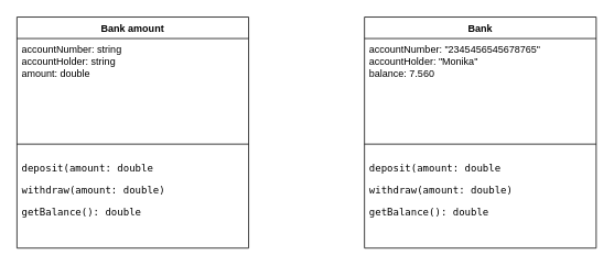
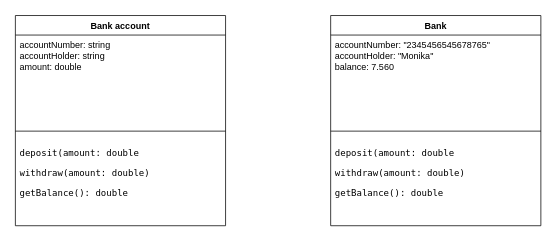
  <mxCell id="0" />
  <mxCell id="1" parent="0" />
- <mxCell id="2" value="Bank amount" style="swimlane;fontStyle=1;align=center;verticalAlign=top;childLayout=stackLayout;horizontal=1;startSize=26;horizontalStack=0;resizeParent=1;resizeParentMax=0;resizeLast=0;collapsible=1;marginBottom=0;whiteSpace=wrap;html=1;" vertex="1" parent="1"><mxGeometry x="20" y="20" width="280" height="280" as="geometry" /></mxCell>
+ <mxCell id="2" value="Bank account" style="swimlane;fontStyle=1;align=center;verticalAlign=top;childLayout=stackLayout;horizontal=1;startSize=26;horizontalStack=0;resizeParent=1;resizeParentMax=0;resizeLast=0;collapsible=1;marginBottom=0;whiteSpace=wrap;html=1;" vertex="1" parent="1"><mxGeometry x="20" y="20" width="280" height="280" as="geometry" /></mxCell>
  <mxCell id="3" value="accountNumber: string&lt;br&gt;accountHolder: string&lt;br&gt;amount: double" style="text;strokeColor=none;fillColor=none;align=left;verticalAlign=top;spacingLeft=4;spacingRight=4;overflow=hidden;rotatable=0;points=[[0,0.5],[1,0.5]];portConstraint=eastwest;whiteSpace=wrap;html=1;" vertex="1" parent="2"><mxGeometry y="26" width="280" height="124" as="geometry" /></mxCell>
  <mxCell id="4" value="" style="line;strokeWidth=1;fillColor=none;align=left;verticalAlign=middle;spacingTop=-1;spacingLeft=3;spacingRight=3;rotatable=0;labelPosition=right;points=[];portConstraint=eastwest;strokeColor=inherit;" vertex="1" parent="2"><mxGeometry y="150" width="280" height="8" as="geometry" /></mxCell>
  <mxCell id="5" value="&lt;pre&gt;deposit(amount: double&lt;/pre&gt;&lt;pre&gt;withdraw(amount: double)&lt;/pre&gt;&lt;pre&gt;getBalance(): double&lt;/pre&gt;" style="text;strokeColor=none;fillColor=none;align=left;verticalAlign=top;spacingLeft=4;spacingRight=4;overflow=hidden;rotatable=0;points=[[0,0.5],[1,0.5]];portConstraint=eastwest;whiteSpace=wrap;html=1;" vertex="1" parent="2"><mxGeometry y="158" width="280" height="122" as="geometry" /></mxCell>
  <mxCell id="6" value="Bank" style="swimlane;fontStyle=1;align=center;verticalAlign=top;childLayout=stackLayout;horizontal=1;startSize=26;horizontalStack=0;resizeParent=1;resizeParentMax=0;resizeLast=0;collapsible=1;marginBottom=0;whiteSpace=wrap;html=1;" vertex="1" parent="1"><mxGeometry x="440" y="20" width="280" height="280" as="geometry" /></mxCell>
  <mxCell id="7" value="accountNumber: &quot;2345456545678765&quot;&lt;br&gt;accountHolder: &quot;Monika&quot;&lt;br&gt;balance: 7.560" style="text;strokeColor=none;fillColor=none;align=left;verticalAlign=top;spacingLeft=4;spacingRight=4;overflow=hidden;rotatable=0;points=[[0,0.5],[1,0.5]];portConstraint=eastwest;whiteSpace=wrap;html=1;" vertex="1" parent="6"><mxGeometry y="26" width="280" height="124" as="geometry" /></mxCell>
  <mxCell id="8" value="" style="line;strokeWidth=1;fillColor=none;align=left;verticalAlign=middle;spacingTop=-1;spacingLeft=3;spacingRight=3;rotatable=0;labelPosition=right;points=[];portConstraint=eastwest;strokeColor=inherit;" vertex="1" parent="6"><mxGeometry y="150" width="280" height="8" as="geometry" /></mxCell>
  <mxCell id="9" value="&lt;pre&gt;deposit(amount: double&lt;/pre&gt;&lt;pre&gt;withdraw(amount: double)&lt;/pre&gt;&lt;pre&gt;getBalance(): double&lt;/pre&gt;" style="text;strokeColor=none;fillColor=none;align=left;verticalAlign=top;spacingLeft=4;spacingRight=4;overflow=hidden;rotatable=0;points=[[0,0.5],[1,0.5]];portConstraint=eastwest;whiteSpace=wrap;html=1;" vertex="1" parent="6"><mxGeometry y="158" width="280" height="122" as="geometry" /></mxCell>
